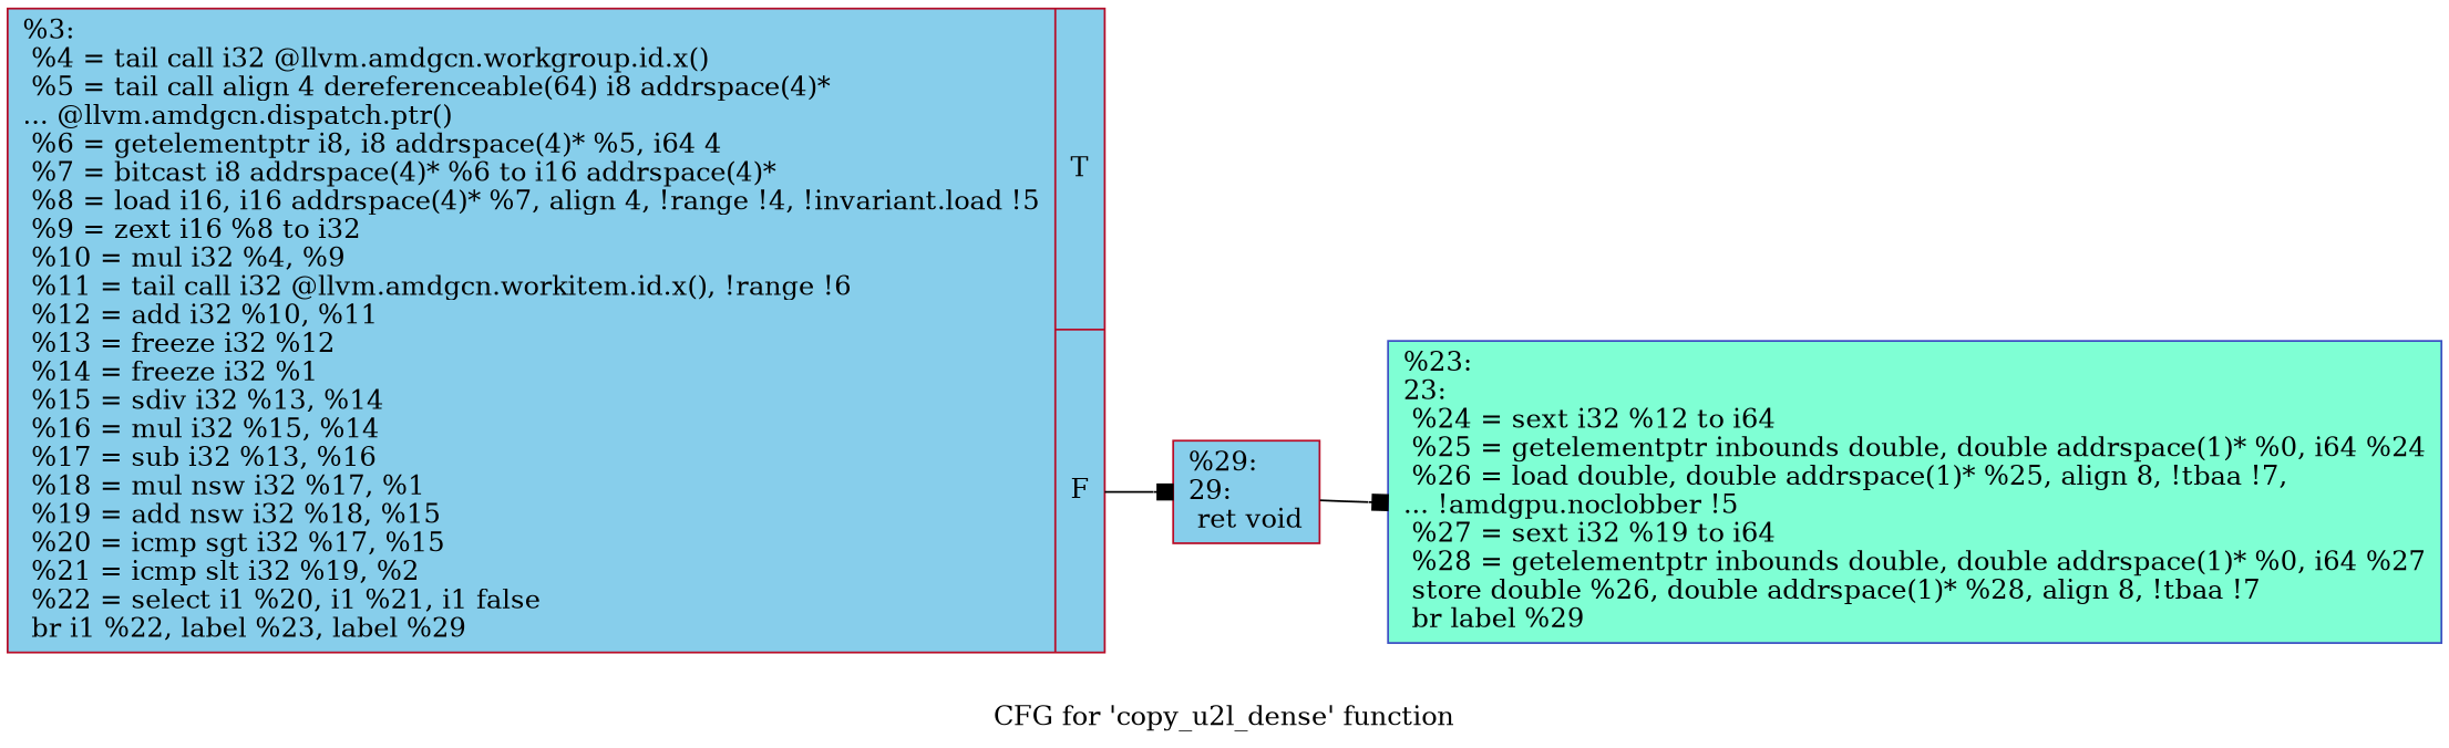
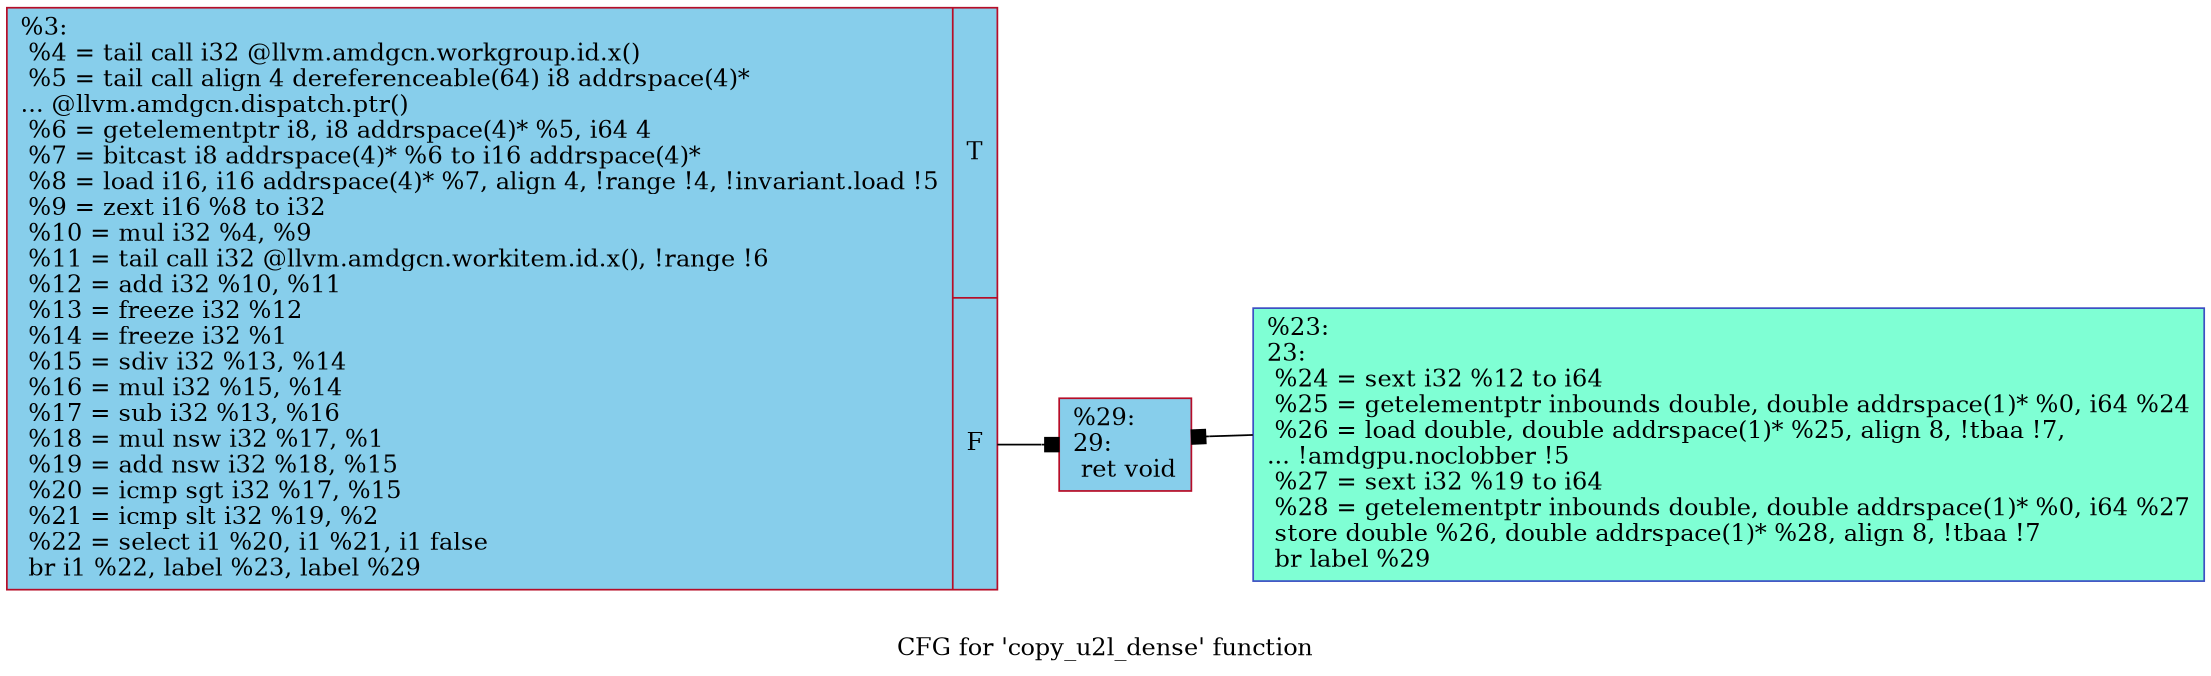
  digraph {
    label="CFG for 'copy_u2l_dense' function"
    rankdir=LR
    node [color="#b70d28ff" fillcolor=skyblue shape=record style=filled]
    edge [arrowhead=box]
    n1 [label="{%3:\l  %4 = tail call i32 @llvm.amdgcn.workgroup.id.x()\l  %5 = tail call align 4 dereferenceable(64) i8 addrspace(4)*\l... @llvm.amdgcn.dispatch.ptr()\l  %6 = getelementptr i8, i8 addrspace(4)* %5, i64 4\l  %7 = bitcast i8 addrspace(4)* %6 to i16 addrspace(4)*\l  %8 = load i16, i16 addrspace(4)* %7, align 4, !range !4, !invariant.load !5\l  %9 = zext i16 %8 to i32\l  %10 = mul i32 %4, %9\l  %11 = tail call i32 @llvm.amdgcn.workitem.id.x(), !range !6\l  %12 = add i32 %10, %11\l  %13 = freeze i32 %12\l  %14 = freeze i32 %1\l  %15 = sdiv i32 %13, %14\l  %16 = mul i32 %15, %14\l  %17 = sub i32 %13, %16\l  %18 = mul nsw i32 %17, %1\l  %19 = add nsw i32 %18, %15\l  %20 = icmp sgt i32 %17, %15\l  %21 = icmp slt i32 %19, %2\l  %22 = select i1 %20, i1 %21, i1 false\l  br i1 %22, label %23, label %29\l|{<s0>T|<s1>F}}"]
    n2 [label="{%29:\l29:                                               \l  ret void\l}"]
    n3 [color="#3d50c3ff" fillcolor=aquamarine label="{%23:\l23:                                               \l  %24 = sext i32 %12 to i64\l  %25 = getelementptr inbounds double, double addrspace(1)* %0, i64 %24\l  %26 = load double, double addrspace(1)* %25, align 8, !tbaa !7,\l... !amdgpu.noclobber !5\l  %27 = sext i32 %19 to i64\l  %28 = getelementptr inbounds double, double addrspace(1)* %0, i64 %27\l  store double %26, double addrspace(1)* %28, align 8, !tbaa !7\l  br label %29\l}"]
    n1 -> n2 [tailport=s1]
-   n2 -> n3
+   n3 -> n2
  }
